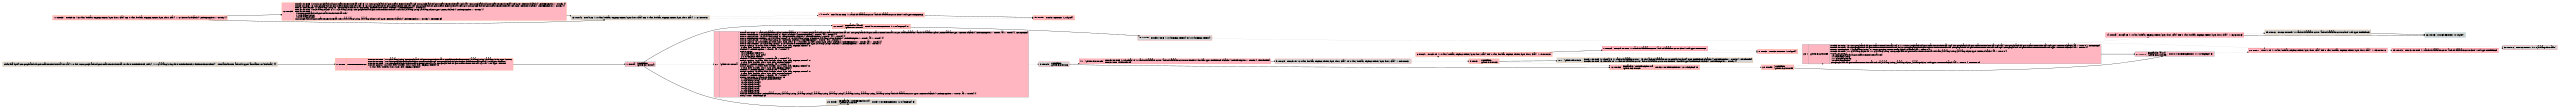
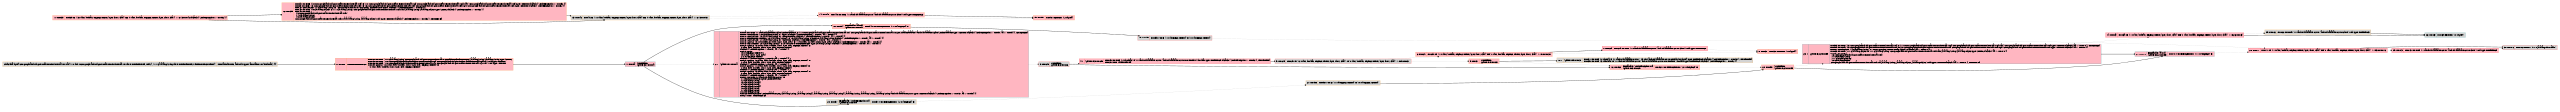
  digraph {
    rankdir=LR
    node [color=darkorange fillcolor=lightpink shape=record style=filled]
    edge [arrowhead=dot style=dotted]
    n1 [label="{0\:\ 0x0000|MTH_ENTER_BLOCK\l|0x0000: INVOKE  (r11 I:java.lang.String) com.google.android.gms.common.internal.Preconditions.checkNotEmpty(java.lang.String):java.lang.String type: STATIC \l0x0003: INVOKE  (r10 I:com.google.android.gms.measurement.internal.zzgf) com.google.android.gms.measurement.internal.zzgf.zzo():void type: VIRTUAL \l0x0006: INVOKE  (r10 I:com.google.android.gms.measurement.internal.zzjh) com.google.android.gms.measurement.internal.zzjh.zzbi():void type: VIRTUAL \l0x0009: CONST  (r0 I:?[int, float, boolean, short, byte, char, OBJECT, ARRAY]) = \l  (0 ?[int, float, boolean, short, byte, char, OBJECT, ARRAY])\l \l}"]
    n2 [color=teal label="{1\:\ 0x000a|SYNTHETIC\lSplitter:B:1:0x000a\l}"]
    n3 [color=teal label="{2\:\ ?|Splitter:B:1:0x000a\l|0x000a: INVOKE  (r1 I:android.database.sqlite.SQLiteDatabase) = (r10 I:com.google.android.gms.measurement.internal.zzx) com.google.android.gms.measurement.internal.zzx.getWritableDatabase():android.database.sqlite.SQLiteDatabase type: VIRTUAL A[Catch:\{ SQLiteException \-\> 0x0057, all \-\> 0x0054 \}, TRY_ENTER]\l0x000e: CONST_STR  (r2 I:java.lang.String) =  \"apps\" A[Catch:\{ SQLiteException \-\> 0x0057, all \-\> 0x0054 \}]\l0x0010: CONST_STR  (r3 I:java.lang.String) =  \"remote_config\" A[Catch:\{ SQLiteException \-\> 0x0057, all \-\> 0x0054 \}]\l0x0012: FILLED_NEW_ARRAY  (r3 I:java.lang.String[]) = (r3 I:java.lang.String) elemType: java.lang.String A[Catch:\{ SQLiteException \-\> 0x0057, all \-\> 0x0054 \}]\l0x0016: CONST_STR  (r4 I:java.lang.String) =  \"app_id=?\" A[Catch:\{ SQLiteException \-\> 0x0057, all \-\> 0x0054 \}]\l0x0018: CONST  (r5 I:?[boolean, int, float, short, byte, char]) = (1 ?[boolean, int, float, short, byte, char]) A[Catch:\{ SQLiteException \-\> 0x0057, all \-\> 0x0054 \}]\l0x0019: NEW_ARRAY  (r5 I:java.lang.String[]) = (r5 I:int A[IMMUTABLE_TYPE]) type: java.lang.String[] A[Catch:\{ SQLiteException \-\> 0x0057, all \-\> 0x0054 \}]\l0x001b: CONST  (r9 I:?[int, float, boolean, short, byte, char, OBJECT, ARRAY]) = \l  (0 ?[int, float, boolean, short, byte, char, OBJECT, ARRAY])\l A[Catch:\{ SQLiteException \-\> 0x0057, all \-\> 0x0054 \}]\l0x001c: APUT  \l  (r5 I:?[OBJECT, ARRAY][])\l  (r9 I:?[int, short, byte, char])\l  (r11 I:?[OBJECT, ARRAY])\l A[Catch:\{ SQLiteException \-\> 0x0057, all \-\> 0x0054 \}]\l0x001e: CONST  (r6 I:?[int, float, boolean, short, byte, char, OBJECT, ARRAY]) = \l  (0 ?[int, float, boolean, short, byte, char, OBJECT, ARRAY])\l A[Catch:\{ SQLiteException \-\> 0x0057, all \-\> 0x0054 \}]\l0x001f: CONST  (r7 I:?[int, float, boolean, short, byte, char, OBJECT, ARRAY]) = \l  (0 ?[int, float, boolean, short, byte, char, OBJECT, ARRAY])\l A[Catch:\{ SQLiteException \-\> 0x0057, all \-\> 0x0054 \}]\l0x0020: CONST  (r8 I:?[int, float, boolean, short, byte, char, OBJECT, ARRAY]) = \l  (0 ?[int, float, boolean, short, byte, char, OBJECT, ARRAY])\l A[Catch:\{ SQLiteException \-\> 0x0057, all \-\> 0x0054 \}]\l0x0021: INVOKE  (r1 I:android.database.Cursor) = \l  (r1 I:android.database.sqlite.SQLiteDatabase)\l  (r2 I:java.lang.String)\l  (r3 I:java.lang.String[])\l  (r4 I:java.lang.String)\l  (r5 I:java.lang.String[])\l  (r6 I:java.lang.String)\l  (r7 I:java.lang.String)\l  (r8 I:java.lang.String)\l android.database.sqlite.SQLiteDatabase.query(java.lang.String, java.lang.String[], java.lang.String, java.lang.String[], java.lang.String, java.lang.String, java.lang.String):android.database.Cursor type: VIRTUAL A[Catch:\{ SQLiteException \-\> 0x0057, all \-\> 0x0054 \}]\l0x0024: NOP   A[TRY_LEAVE]\l}"]
    n4 [label="{18\:\ 0x0054|ExcHandler: all null\lSplitter:B:1:0x000a\l|0x0054: MOVE_EXCEPTION  (r11 I:?[OBJECT]) =  \l}"]
    n5 [fillcolor=lightgrey label="{20\:\ 0x0057|ExcHandler: SQLiteException null\lSplitter:B:1:0x000a\l|0x0057: MOVE_EXCEPTION  (r2 I:?[OBJECT]) =  \l}"]
    n6 [color=red fillcolor=lightgrey label="{3\:\ 0x0025|SYNTHETIC\lSplitter:B:3:0x0026\l}"]
    n7 [color=red fillcolor=lightgrey label="{19\:\ 0x0055|0x0055: MOVE  (r1 I:?[OBJECT, ARRAY]) = (r0 I:?[OBJECT, ARRAY]) \l}"]
+   n8 [fillcolor=lightgrey label="{21\:\ 0x0058|0x0058: MOVE  (r1 I:?[OBJECT, ARRAY]) = (r0 I:?[OBJECT, ARRAY]) \l}"]
    n9 [color=red label="{4\:\ ?|Splitter:B:3:0x0025\l|0x0025: INVOKE  (r2 I:boolean) = (r1 I:android.database.Cursor) android.database.Cursor.moveToFirst():boolean type: INTERFACE A[Catch:\{ SQLiteException \-\> 0x0052 \}, TRY_ENTER]\l0x0028: NOP   A[TRY_LEAVE]\l}"]
    n10 [label="{16\:\ 0x0052|ExcHandler: SQLiteException null\lSplitter:B:3:0x0025\l|0x0052: MOVE_EXCEPTION  (r2 I:?[OBJECT]) =  \l}"]
    n11 [color=red fillcolor=lightgrey label="{5\:\ 0x0029|0x0029: IF  (r2 I:?[int, boolean, OBJECT, ARRAY, byte, short, char]) != (0 ?[int, boolean, OBJECT, ARRAY, byte, short, char])  \-\> B:9:0x0031 \l}"]
    n12 [label="{22\:\ 0x0059|SYNTHETIC\lSplitter:B:22:0x0059\l}"]
    n13 [label="{6\:\ 0x002b|0x002b: IF  (r1 I:?[int, boolean, OBJECT, ARRAY, byte, short, char]) == (0 ?[int, boolean, OBJECT, ARRAY, byte, short, char])  \-\> B:8:0x0030 \l}"]
    n14 [label="{9\:\ 0x0031|SYNTHETIC\lSplitter:B:9:0x0031\l}"]
    n15 [color=red label="{7\:\ 0x002d|0x002d: INVOKE  (r1 I:android.database.Cursor) android.database.Cursor.close():void type: INTERFACE \l}"]
    n16 [label="{8\:\ 0x0030|0x0030: RETURN  (r0 I:byte[]) \l}"]
    n17 [fillcolor=lightgrey label="{10\:\ ?|Splitter:B:9:0x0031\l|0x0031: INVOKE  (r2 I:byte[]) = (r1 I:android.database.Cursor), (r9 I:int) android.database.Cursor.getBlob(int):byte[] type: INTERFACE A[Catch:\{ SQLiteException \-\> 0x0052 \}, TRY_ENTER]\l0x0035: INVOKE  (r3 I:boolean) = (r1 I:android.database.Cursor) android.database.Cursor.moveToNext():boolean type: INTERFACE A[Catch:\{ SQLiteException \-\> 0x0052 \}]\l}"]
    n18 [label="{11\:\ 0x0039|0x0039: IF  (r3 I:?[int, boolean, OBJECT, ARRAY, byte, short, char]) == (0 ?[int, boolean, OBJECT, ARRAY, byte, short, char])  \-\> B:13:0x004c A[Catch:\{ SQLiteException \-\> 0x0052 \}]\l}"]
    n19 [label="{12\:\ 0x003b|0x003b: INVOKE  (r3 I:com.google.android.gms.measurement.internal.zzef) = (r10 I:com.google.android.gms.measurement.internal.zzgf) com.google.android.gms.measurement.internal.zzgf.zzab():com.google.android.gms.measurement.internal.zzef type: VIRTUAL A[Catch:\{ SQLiteException \-\> 0x0052 \}]\l0x003f: INVOKE  (r3 I:com.google.android.gms.measurement.internal.zzeh) = (r3 I:com.google.android.gms.measurement.internal.zzef) com.google.android.gms.measurement.internal.zzef.zzgk():com.google.android.gms.measurement.internal.zzeh type: VIRTUAL A[Catch:\{ SQLiteException \-\> 0x0052 \}]\l0x0043: CONST_STR  (r4 I:java.lang.String) =  \"Got multiple records for app config, expected one. appId\" A[Catch:\{ SQLiteException \-\> 0x0052 \}]\l0x0045: INVOKE  (r5 I:java.lang.Object) = (r11 I:java.lang.String) com.google.android.gms.measurement.internal.zzef.zzam(java.lang.String):java.lang.Object type: STATIC A[Catch:\{ SQLiteException \-\> 0x0052 \}]\l0x0049: INVOKE  \l  (r3 I:com.google.android.gms.measurement.internal.zzeh)\l  (r4 I:java.lang.String)\l  (r5 I:java.lang.Object)\l com.google.android.gms.measurement.internal.zzeh.zza(java.lang.String, java.lang.Object):void type: VIRTUAL A[Catch:\{ SQLiteException \-\> 0x0052 \}, TRY_LEAVE]\l}"]
    n20 [fillcolor=lightgrey label="{13\:\ 0x004c|0x004c: IF  (r1 I:?[int, boolean, OBJECT, ARRAY, byte, short, char]) == (0 ?[int, boolean, OBJECT, ARRAY, byte, short, char])  \-\> B:15:0x0051 \l}"]
    n21 [label="{14\:\ 0x004e|0x004e: INVOKE  (r1 I:android.database.Cursor) android.database.Cursor.close():void type: INTERFACE \l}"]
    n22 [label="{15\:\ 0x0051|0x0051: RETURN  (r2 I:byte[]) \l}"]
    n23 [color=teal label="{23\:\ ?|Splitter:B:22:9x0059\l|0x0059: INVOKE  (r3 I:com.google.android.gms.measurement.internal.zzef) = (r10 I:com.google.android.gms.measurement.internal.zzgf) com.google.android.gms.measurement.internal.zzgf.zzab():com.google.android.gms.measurement.internal.zzef type: VIRTUAL A[Catch:\{ all \-\> 0x0070 \}, TRY_ENTER]\l0x005d: INVOKE  (r3 I:com.google.android.gms.measurement.internal.zzeh) = (r3 I:com.google.android.gms.measurement.internal.zzef) com.google.android.gms.measurement.internal.zzef.zzgk():com.google.android.gms.measurement.internal.zzeh type: VIRTUAL A[Catch:\{ all \-\> 0x0070 \}]\l0x0061: CONST_STR  (r4 I:java.lang.String) =  \"Error querying remote config. appId\" A[Catch:\{ all \-\> 0x0070 \}]\l0x0063: INVOKE  (r11 I:java.lang.Object) = (r11 I:java.lang.String) com.google.android.gms.measurement.internal.zzef.zzam(java.lang.String):java.lang.Object type: STATIC A[Catch:\{ all \-\> 0x0070 \}]\l0x0067: INVOKE  \l  (r3 I:com.google.android.gms.measurement.internal.zzeh)\l  (r4 I:java.lang.String)\l  (r11 I:java.lang.Object)\l  (r2 I:java.lang.Object)\l com.google.android.gms.measurement.internal.zzeh.zza(java.lang.String, java.lang.Object, java.lang.Object):void type: VIRTUAL A[Catch:\{ all \-\> 0x0070 \}, TRY_LEAVE]\l}"]
    n24 [color=teal label="{27\:\ 0x0070|ExcHandler: all null\lSplitter:B:22:0x0059\l|0x0070: MOVE_EXCEPTION  (r11 I:?[OBJECT]) =  \l}"]
    n25 [color=red label="{28\:\ 0x0071|0x0071: IF  (r1 I:?[int, boolean, OBJECT, ARRAY, byte, short, char]) == (0 ?[int, boolean, OBJECT, ARRAY, byte, short, char])  \-\> B:30:0x0076 \l}"]
    n26 [color=red label="{29\:\ 0x0073|0x0073: INVOKE  (r1 I:android.database.Cursor) android.database.Cursor.close():void type: INTERFACE \l}"]
    n27 [color=red fillcolor=lightgrey label="{30\:\ 0x0076|0x0076: THROW  (r11 I:java.lang.Throwable) \l}"]
    n28 [color=red label="{24\:\ 0x006a|0x006a: IF  (r1 I:?[int, boolean, OBJECT, ARRAY, byte, short, char]) == (0 ?[int, boolean, OBJECT, ARRAY, byte, short, char])  \-\> B:26:0x006f \l}"]
    n29 [fillcolor=lightgrey label="{25\:\ 0x006c|0x006c: INVOKE  (r1 I:android.database.Cursor) android.database.Cursor.close():void type: INTERFACE \l}"]
    n30 [color=teal fillcolor=lightgrey label="{26\:\ 0x006f|0x006f: RETURN  (r0 I:byte[]) \l}"]
    n31 [fillcolor=lightgrey label="{public final byte[] com.google.android.gms.measurement.internal.zzx.zzad((r10 'this' I:com.google.android.gms.measurement.internal.zzx A[IMMUTABLE_TYPE, THIS]), (r11 I:java.lang.String A[IMMUTABLE_TYPE, METHOD_ARGUMENT]))  | Annotation[BUILD, android.support.annotation.WorkerThread, \{\}]\l}"]
    n1 -> n2 [style=bold]
    n2 -> n3
    n2 -> n4 [style=bold]
    n2 -> n5 [arrowhead=box style=bold]
    n3 -> n6
    n4 -> n7 [style=bold]
+   n5 -> n8 [arrowhead=box]
    n6 -> n9
    n6 -> n10 [arrowhead=box style=bold]
    n7 -> n25
+   n8 -> n12 [style=bold]
    n9 -> n11 [style=bold]
    n10 -> n12
    n11 -> n13 [arrowhead=box]
    n11 -> n14 [arrowhead=box]
    n12 -> n23
    n12 -> n24 [style=bold]
    n13 -> n15 [style=bold]
    n13 -> n16 [arrowhead=box]
    n14 -> n10
    n14 -> n17 [style=bold]
    n15 -> n16
    n18 -> n19 [arrowhead=box style=bold]
    n18 -> n20 [arrowhead=box style=bold]
    n19 -> n20 [style=bold]
    n20 -> n21
    n20 -> n22 [arrowhead=box]
    n21 -> n22 [style=bold]
    n23 -> n24 [style=bold]
    n23 -> n28
    n24 -> n25
    n25 -> n26 [arrowhead=box]
-   n25 -> n27
+   n25 -> n27 [style=bold]
    n26 -> n27
    n28 -> n29 [arrowhead=box]
    n28 -> n30 [style=bold]
    n29 -> n30 [style=bold]
    n31 -> n1 [style=bold]
  }
